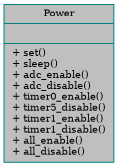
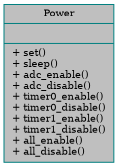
  digraph {
    fontname="DejaVu Serif"
-   n1 [color=teal fillcolor=grey75 fontcolor=black fontname="DejaVu Serif" fontsize=10 height=0.2 label="{Power\n||+ set()\l+ sleep()\l+ adc_enable()\l+ adc_disable()\l+ timer0_enable()\l+ timer5_disable()\l+ timer1_enable()\l+ timer1_disable()\l+ all_enable()\l+ all_disable()\l}" shape=record style=filled width=0.4]
+   n1 [color=teal fillcolor=grey75 fontcolor=black fontname="DejaVu Serif" fontsize=10 height=0.2 label="{Power\n||+ set()\l+ sleep()\l+ adc_enable()\l+ adc_disable()\l+ timer0_enable()\l+ timer0_disable()\l+ timer1_enable()\l+ timer1_disable()\l+ all_enable()\l+ all_disable()\l}" shape=record style=filled width=0.4]
  }
